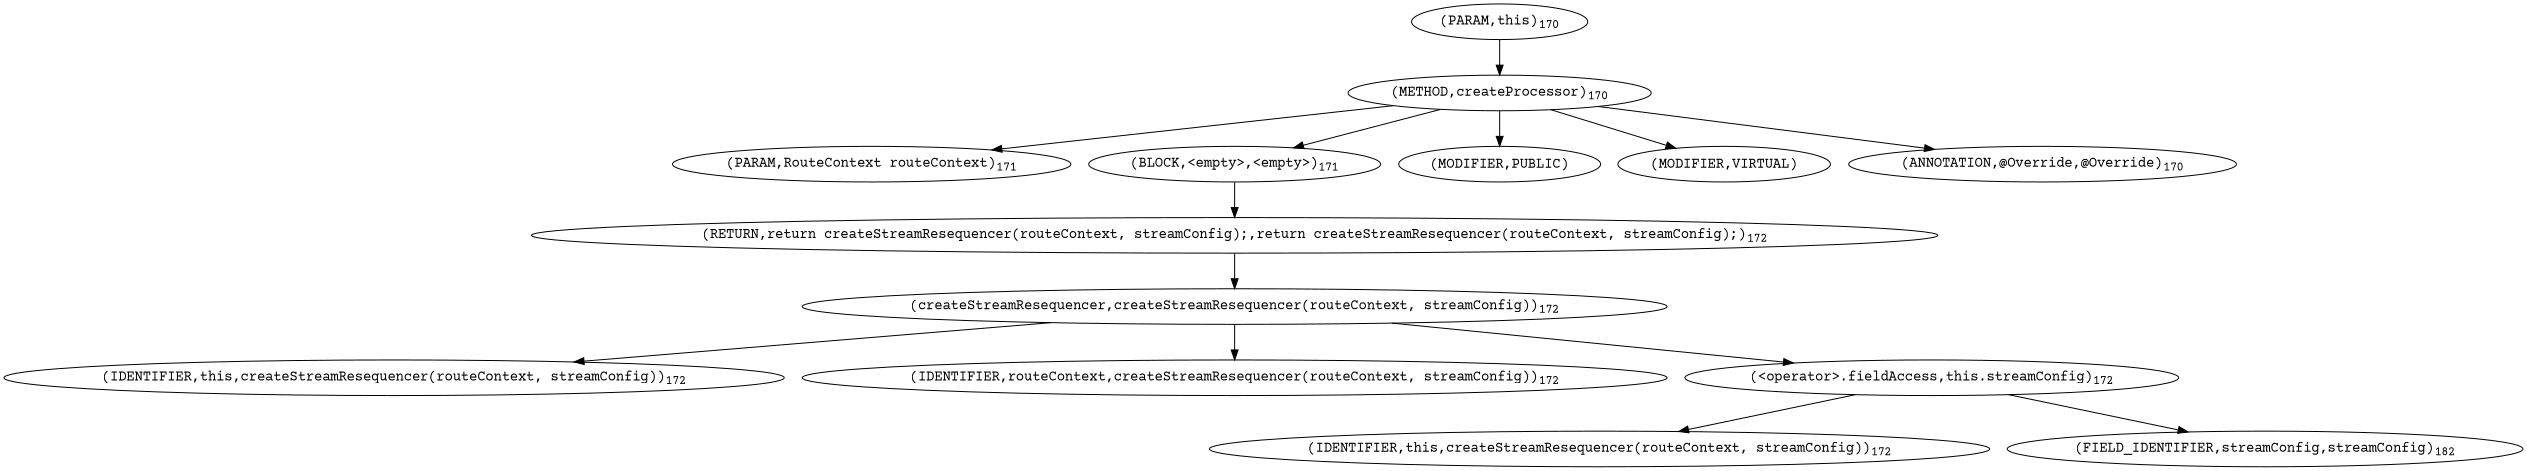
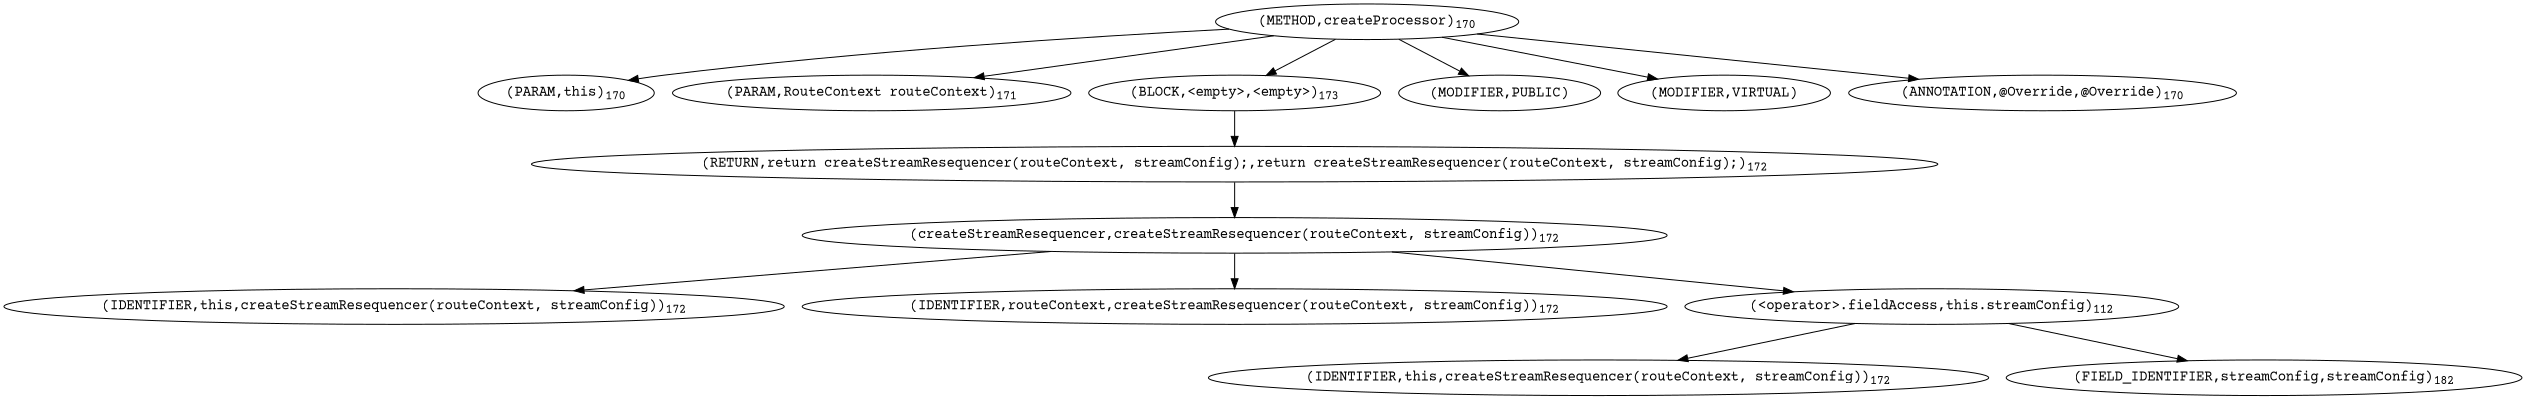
  digraph {
    fontname="Courier Prime"
    node [fontname="Courier Prime"]
    edge [fontname="Courier Prime"]
    n1 [label=<(METHOD,createProcessor)<SUB>170</SUB>>]
    n2 [label=<(PARAM,this)<SUB>170</SUB>>]
    n3 [label=<(PARAM,RouteContext routeContext)<SUB>171</SUB>>]
-   n4 [label=<(BLOCK,&lt;empty&gt;,&lt;empty&gt;)<SUB>171</SUB>>]
+   n4 [label=<(BLOCK,&lt;empty&gt;,&lt;empty&gt;)<SUB>173</SUB>>]
    n5 [label=<(MODIFIER,PUBLIC)>]
    n6 [label=<(MODIFIER,VIRTUAL)>]
    n7 [label=<(ANNOTATION,@Override,@Override)<SUB>170</SUB>>]
    n8 [label=<(RETURN,return createStreamResequencer(routeContext, streamConfig);,return createStreamResequencer(routeContext, streamConfig);)<SUB>172</SUB>>]
    n9 [label=<(createStreamResequencer,createStreamResequencer(routeContext, streamConfig))<SUB>172</SUB>>]
    n10 [label=<(IDENTIFIER,this,createStreamResequencer(routeContext, streamConfig))<SUB>172</SUB>>]
    n11 [label=<(IDENTIFIER,routeContext,createStreamResequencer(routeContext, streamConfig))<SUB>172</SUB>>]
-   n12 [label=<(&lt;operator&gt;.fieldAccess,this.streamConfig)<SUB>172</SUB>>]
+   n12 [label=<(&lt;operator&gt;.fieldAccess,this.streamConfig)<SUB>112</SUB>>]
    n13 [label=<(IDENTIFIER,this,createStreamResequencer(routeContext, streamConfig))<SUB>172</SUB>>]
    n14 [label=<(FIELD_IDENTIFIER,streamConfig,streamConfig)<SUB>182</SUB>>]
-   n2 -> n1
+   n1 -> n2
    n1 -> n3
    n1 -> n4
    n1 -> n5
    n1 -> n6
    n1 -> n7
    n4 -> n8
    n8 -> n9
    n9 -> n10
    n9 -> n11
    n9 -> n12
    n12 -> n13
    n12 -> n14
  }
